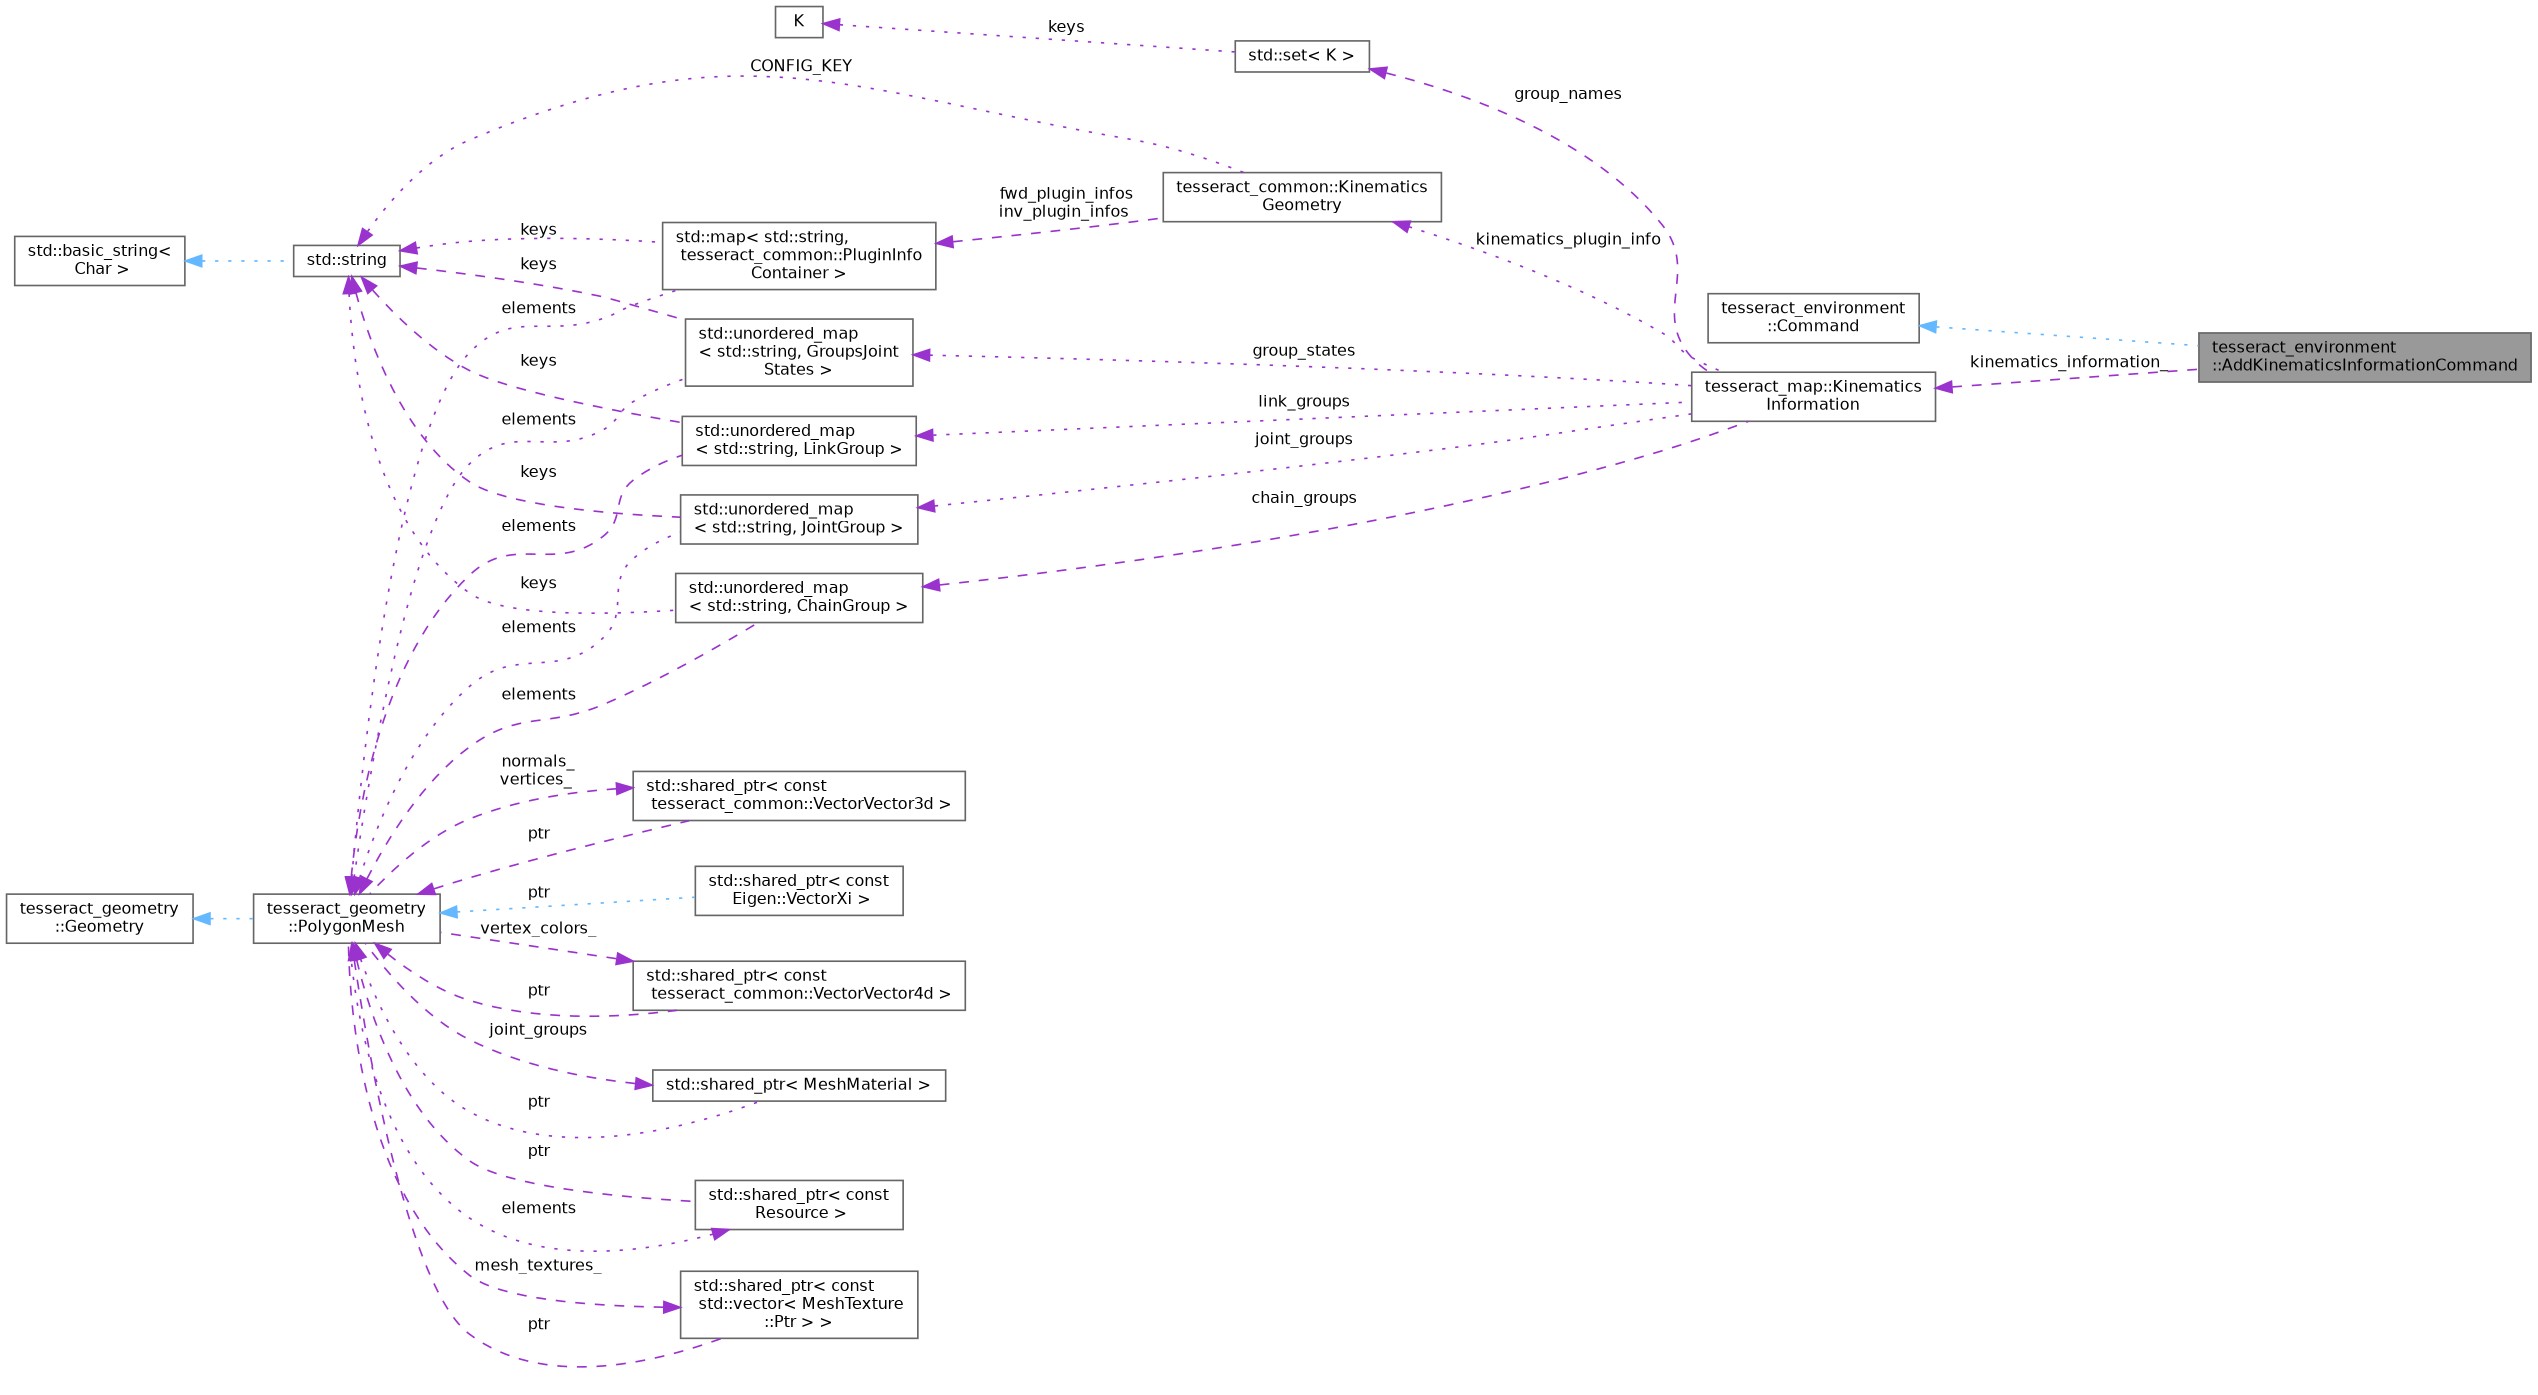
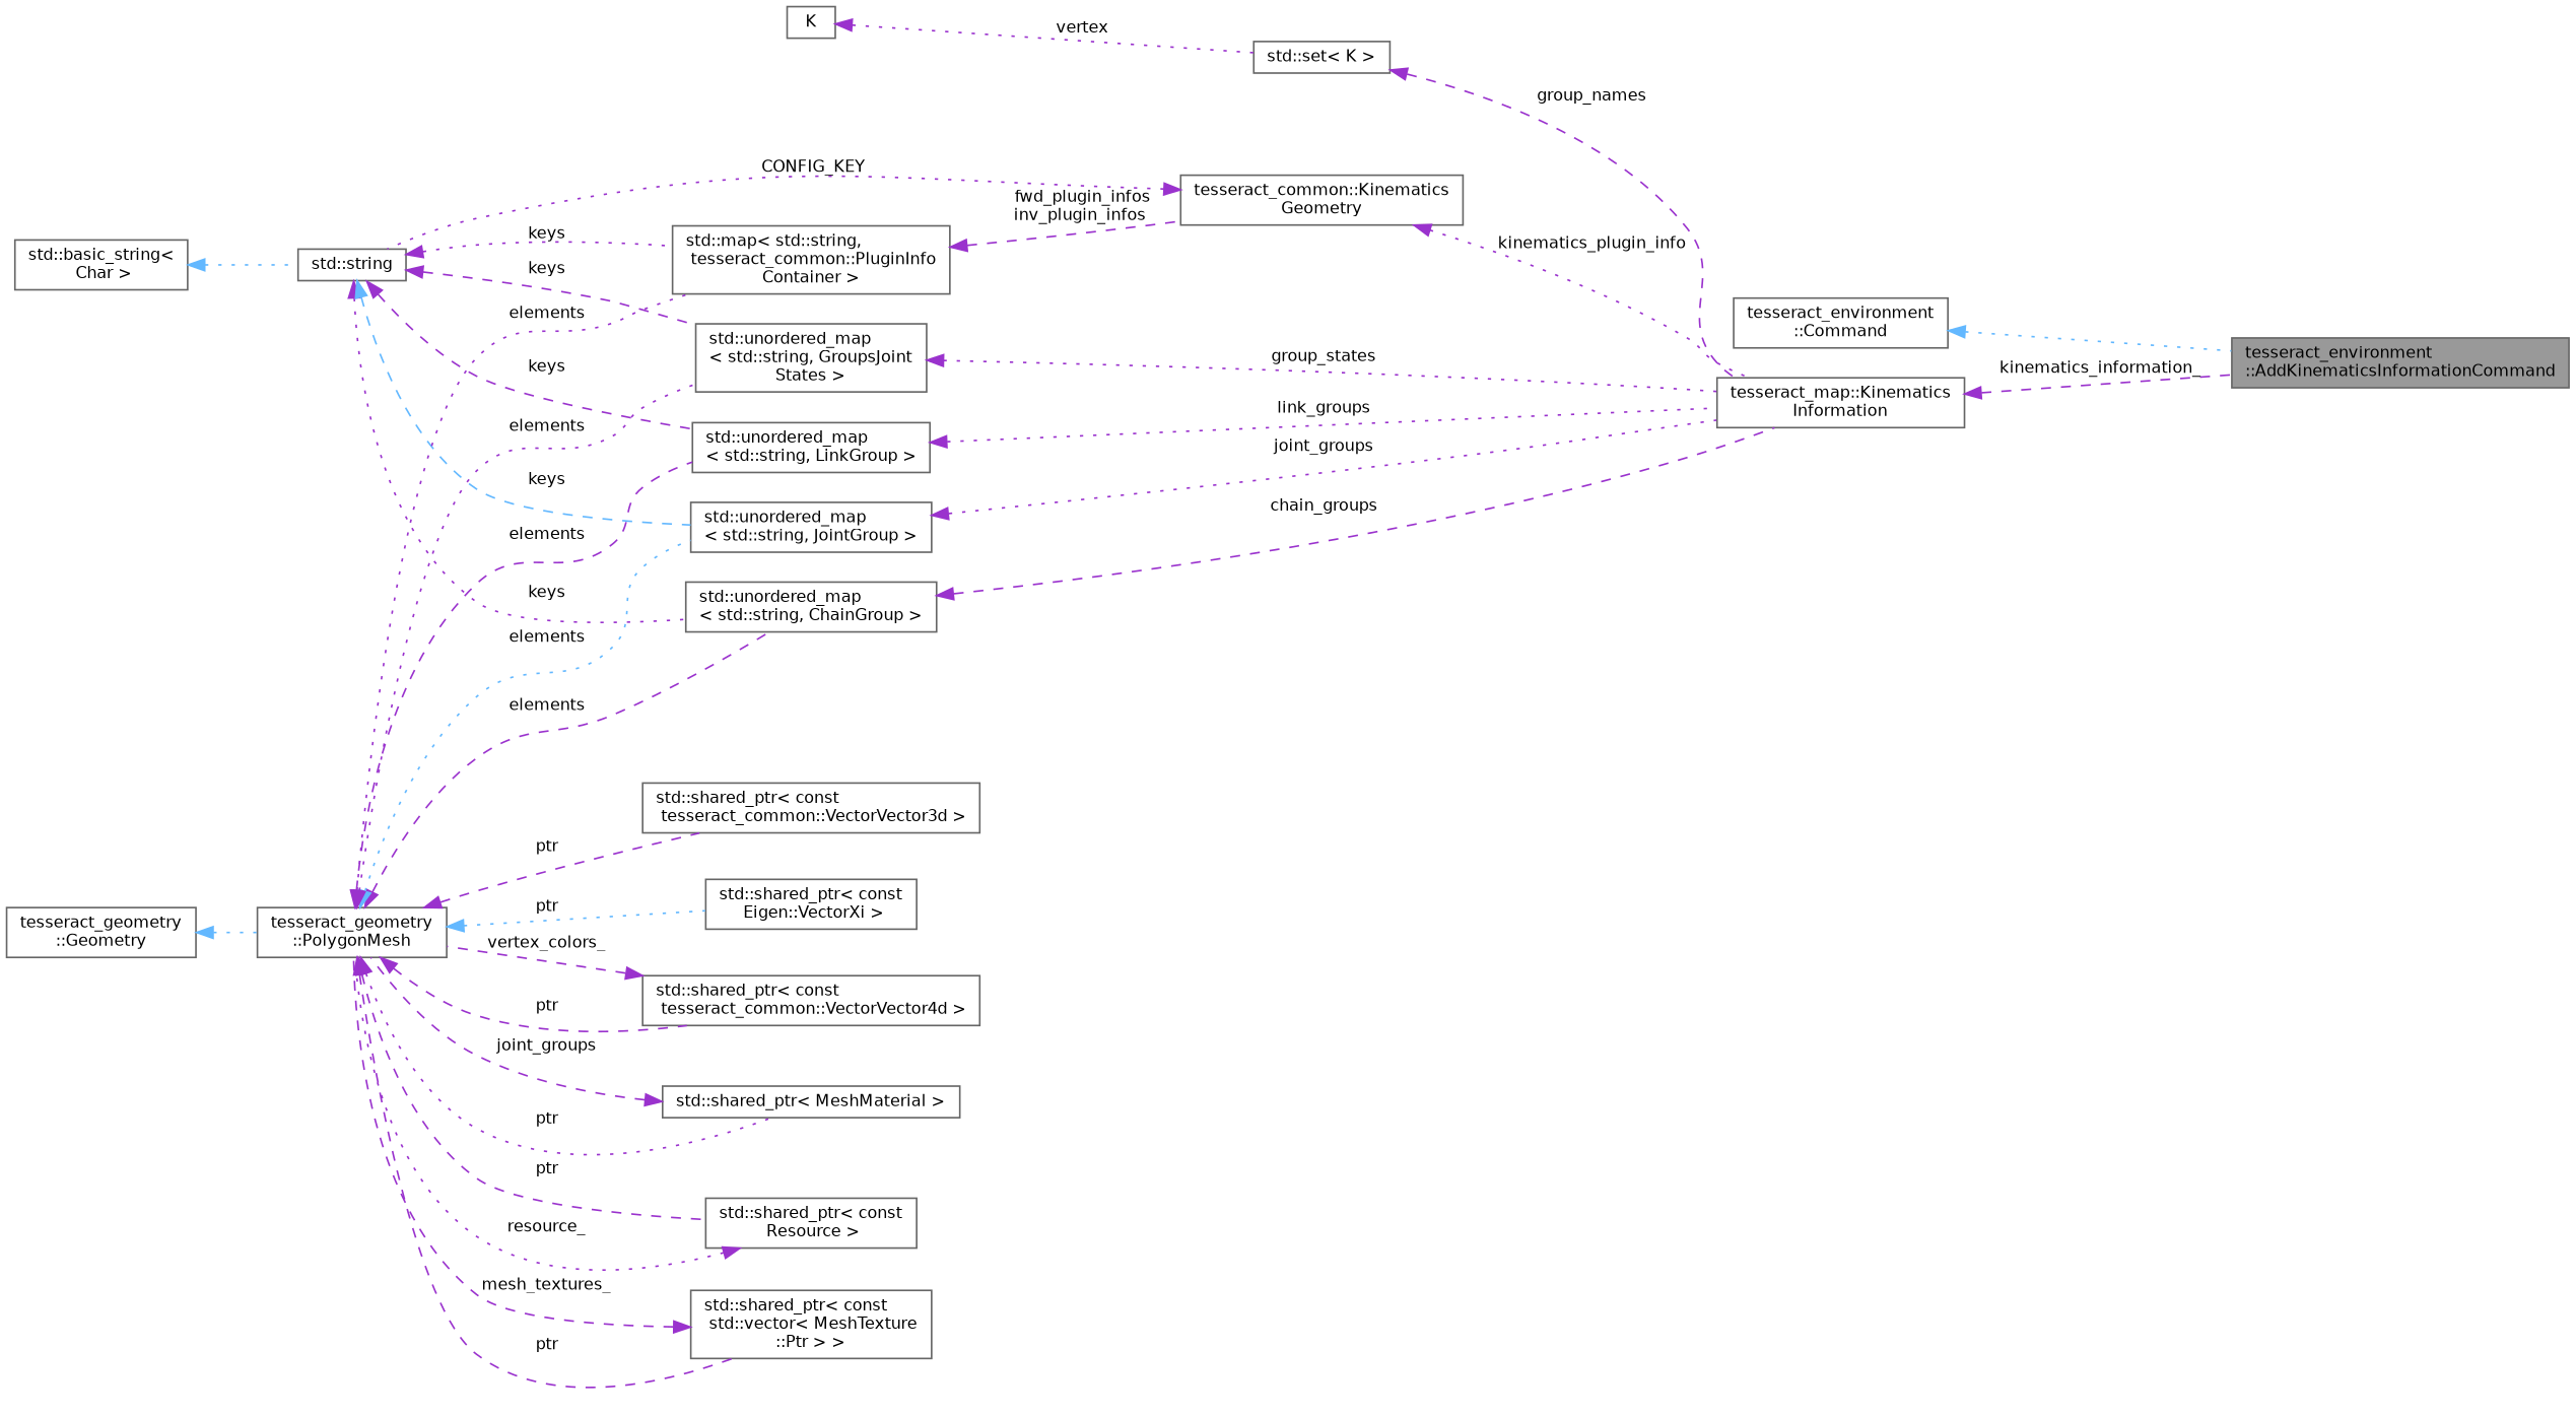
  digraph {
    rankdir=LR
    node [color=gray40 fillcolor=white fontname=Helvetica fontsize=10 shape=box style=filled]
    edge [color=darkorchid3 dir=back fontname=Helvetica fontsize=10 labelfontname=Helvetica labelfontsize=10 style=dotted]
    n1 [fillcolor=grey60 fontcolor=black height=0.2 label="tesseract_environment\l::AddKinematicsInformationCommand" width=0.4]
    n2 [height=0.2 label="tesseract_environment\l::Command" width=0.4]
    n3 [height=0.2 label="tesseract_map::Kinematics\lInformation" width=0.4]
    n4 [height=0.2 label="std::set\< K \>" width=0.4]
    n5 [height=0.2 label=K width=0.4]
    n6 [height=0.2 label="std::unordered_map\l\< std::string, ChainGroup \>" width=0.4]
    n7 [height=0.2 label="std::string" width=0.4]
    n8 [height=0.2 label="std::unordered_map\l\< std::string, JointGroup \>" width=0.4]
    n9 [height=0.2 label="std::unordered_map\l\< std::string, LinkGroup \>" width=0.4]
    n10 [height=0.2 label="std::unordered_map\l\< std::string, GroupsJoint\lStates \>" width=0.4]
    n11 [height=0.2 label="tesseract_common::Kinematics\lGeometry" width=0.4]
    n12 [height=0.2 label="std::map\< std::string,\l tesseract_common::PluginInfo\lContainer \>" width=0.4]
    n13 [height=0.2 label="std::basic_string\<\l Char \>" width=0.4]
    n14 [height=0.2 label="tesseract_geometry\l::PolygonMesh" width=0.4]
    n15 [height=0.2 label="std::shared_ptr\< const\l tesseract_common::VectorVector3d \>" width=0.4]
    n16 [height=0.2 label="std::shared_ptr\< const\l Eigen::VectorXi \>" width=0.4]
    n17 [height=0.2 label="std::shared_ptr\< const\l Resource \>" width=0.4]
    n18 [height=0.2 label="std::shared_ptr\< const\l tesseract_common::VectorVector4d \>" width=0.4]
    n19 [height=0.2 label="std::shared_ptr\< MeshMaterial \>" width=0.4]
    n20 [height=0.2 label="std::shared_ptr\< const\l std::vector\< MeshTexture\l::Ptr \> \>" width=0.4]
    n21 [height=0.2 label="tesseract_geometry\l::Geometry" width=0.4]
    n2 -> n1 [color=steelblue1]
    n3 -> n1 [label=" kinematics_information_" style=dashed]
    n4 -> n3 [label=" group_names" style=dashed]
-   n5 -> n4 [label=" keys"]
+   n5 -> n4 [label=" vertex"]
    n6 -> n3 [label=" chain_groups" style=dashed]
    n7 -> n6 [label=" keys"]
-   n7 -> n8 [label=" keys" style=dashed]
+   n7 -> n8 [color=steelblue1 label=" keys" style=dashed]
    n7 -> n9 [label=" keys" style=dashed]
    n7 -> n10 [label=" keys" style=dashed]
-   n7 -> n11 [label=" CONFIG_KEY"]
+   n11 -> n7 [label=" CONFIG_KEY"]
    n7 -> n12 [label=" keys"]
    n8 -> n3 [label=" joint_groups"]
    n9 -> n3 [label=" link_groups"]
    n10 -> n3 [label=" group_states"]
    n11 -> n3 [label=" kinematics_plugin_info"]
    n12 -> n11 [label=" fwd_plugin_infos\ninv_plugin_infos" style=dashed]
    n13 -> n7 [color=steelblue1]
    n14 -> n6 [label=" elements" style=dashed]
-   n14 -> n8 [label=" elements"]
+   n14 -> n8 [color=steelblue1 label=" elements"]
    n14 -> n9 [label=" elements" style=dashed]
    n14 -> n10 [label=" elements"]
    n14 -> n12 [label=" elements"]
    n14 -> n15 [label=" ptr" style=dashed]
    n14 -> n16 [color=steelblue1 label=" ptr"]
    n14 -> n17 [label=" ptr" style=dashed]
    n14 -> n18 [label=" ptr" style=dashed]
    n14 -> n19 [label=" ptr"]
    n14 -> n20 [label=" ptr" style=dashed]
-   n15 -> n14 [label=" normals_\nvertices_" style=dashed]
-   n17 -> n14 [label=" elements"]
+   n17 -> n14 [label=" resource_"]
    n18 -> n14 [label=" vertex_colors_" style=dashed]
    n19 -> n14 [label=" joint_groups" style=dashed]
    n20 -> n14 [label=" mesh_textures_" style=dashed]
    n21 -> n14 [color=steelblue1]
  }
